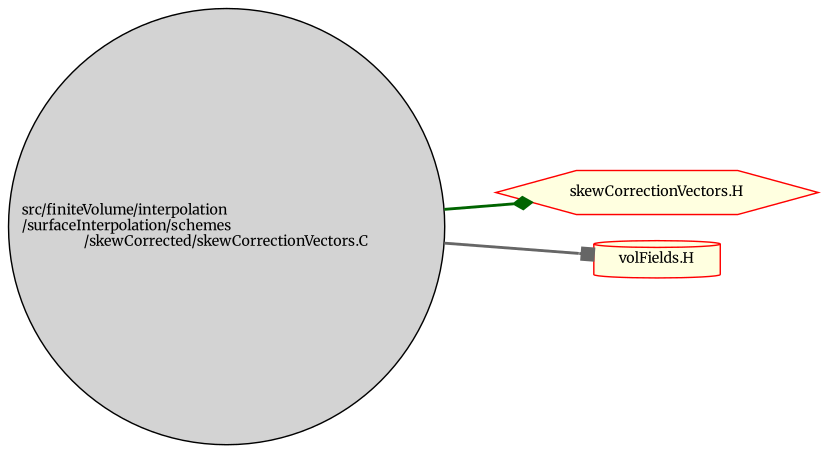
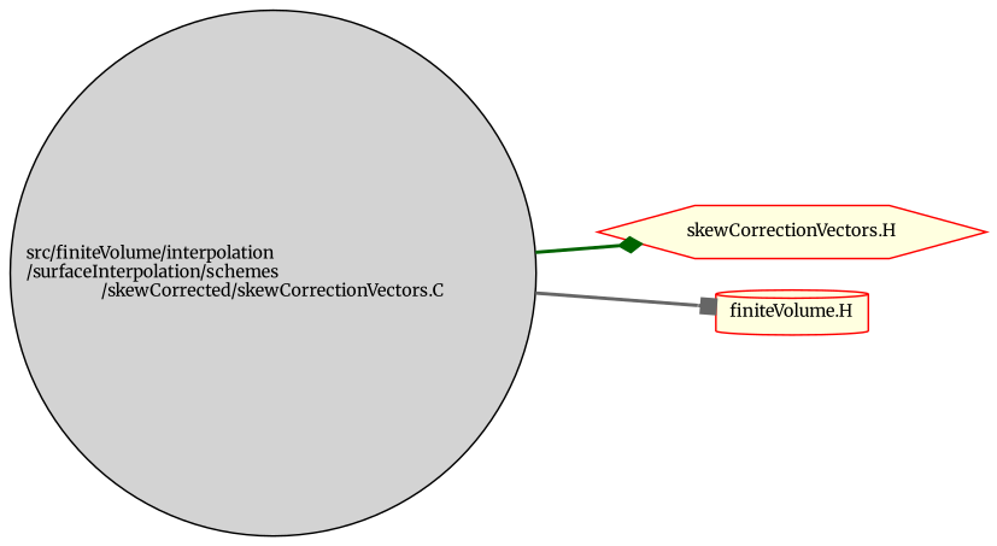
  digraph {
    rankdir=LR
    fontname=Merriweather
    node [color=red fillcolor=lightyellow fontname=Merriweather fontsize=10 style=filled]
    edge [fontname=Merriweather fontsize=10 labelfontname=Helvetica labelfontsize=10 style=bold]
    n1 [color=black fillcolor=lightgrey fontcolor=black height=0.2 label="src/finiteVolume/interpolation\l/surfaceInterpolation/schemes\l/skewCorrected/skewCorrectionVectors.C" shape=circle width=0.4]
    n2 [height=0.2 label="skewCorrectionVectors.H" shape=hexagon width=0.4]
-   n3 [height=0.2 label="volFields.H" shape=cylinder width=0.4]
+   n3 [height=0.2 label="finiteVolume.H" shape=cylinder width=0.4]
    n1 -> n2 [color=darkgreen arrowhead=diamond]
    n1 -> n3 [color=gray40 arrowhead=box]
  }
